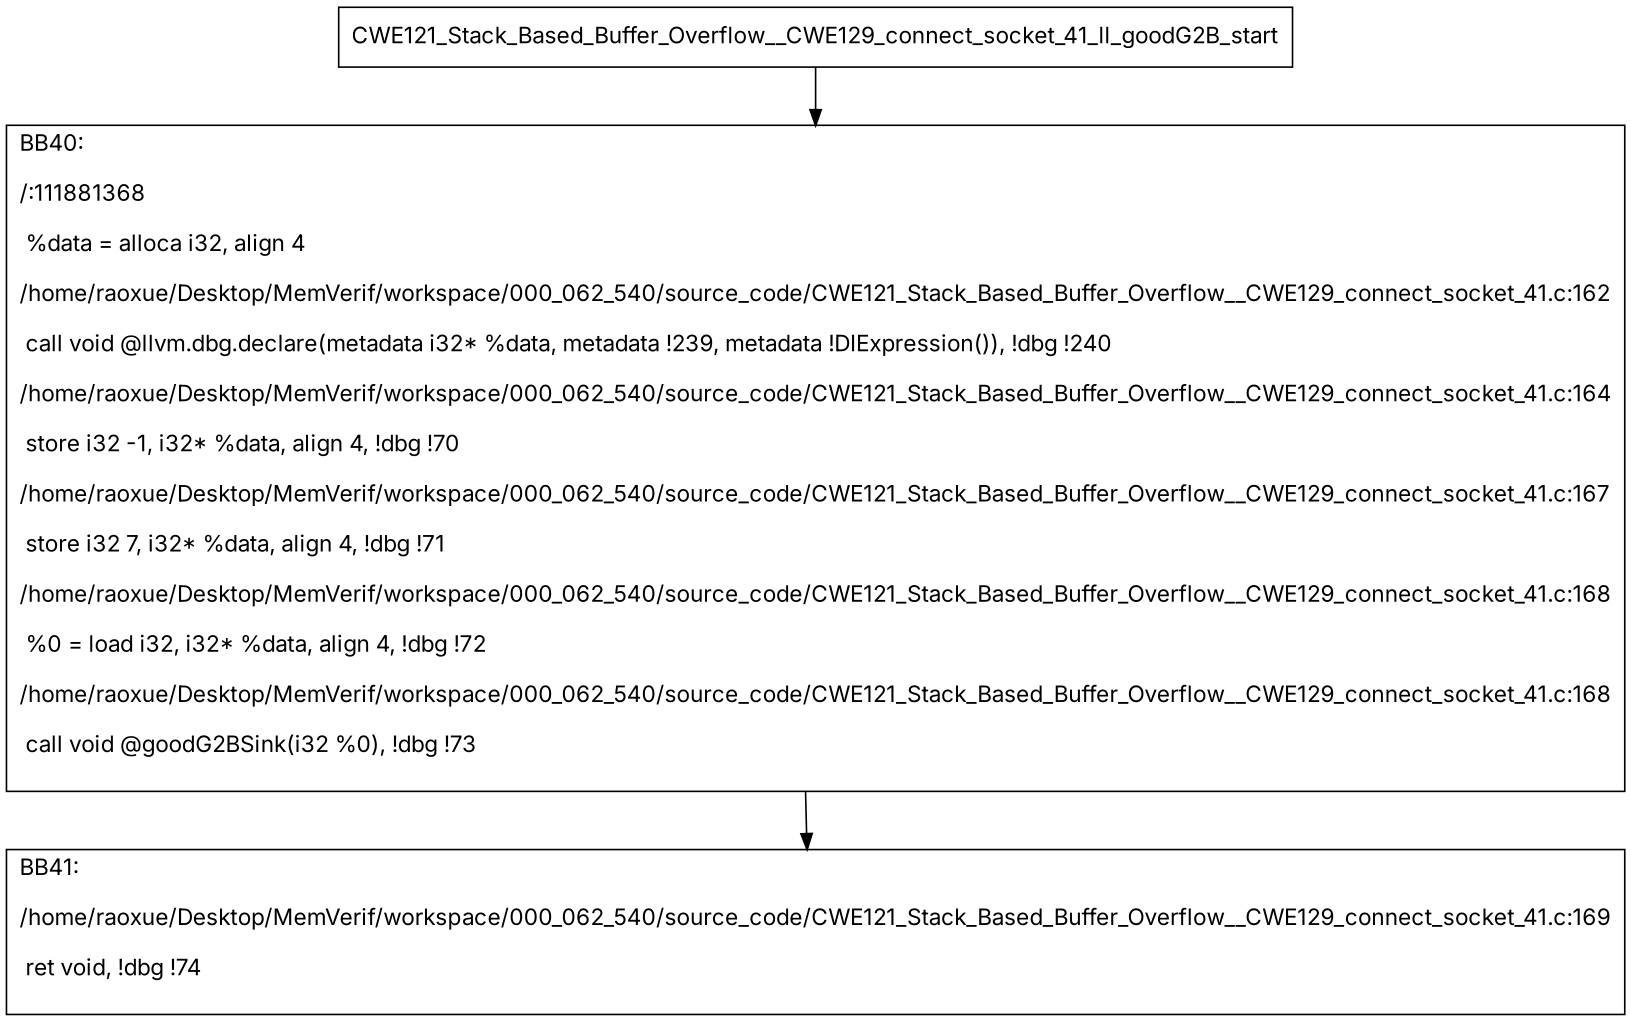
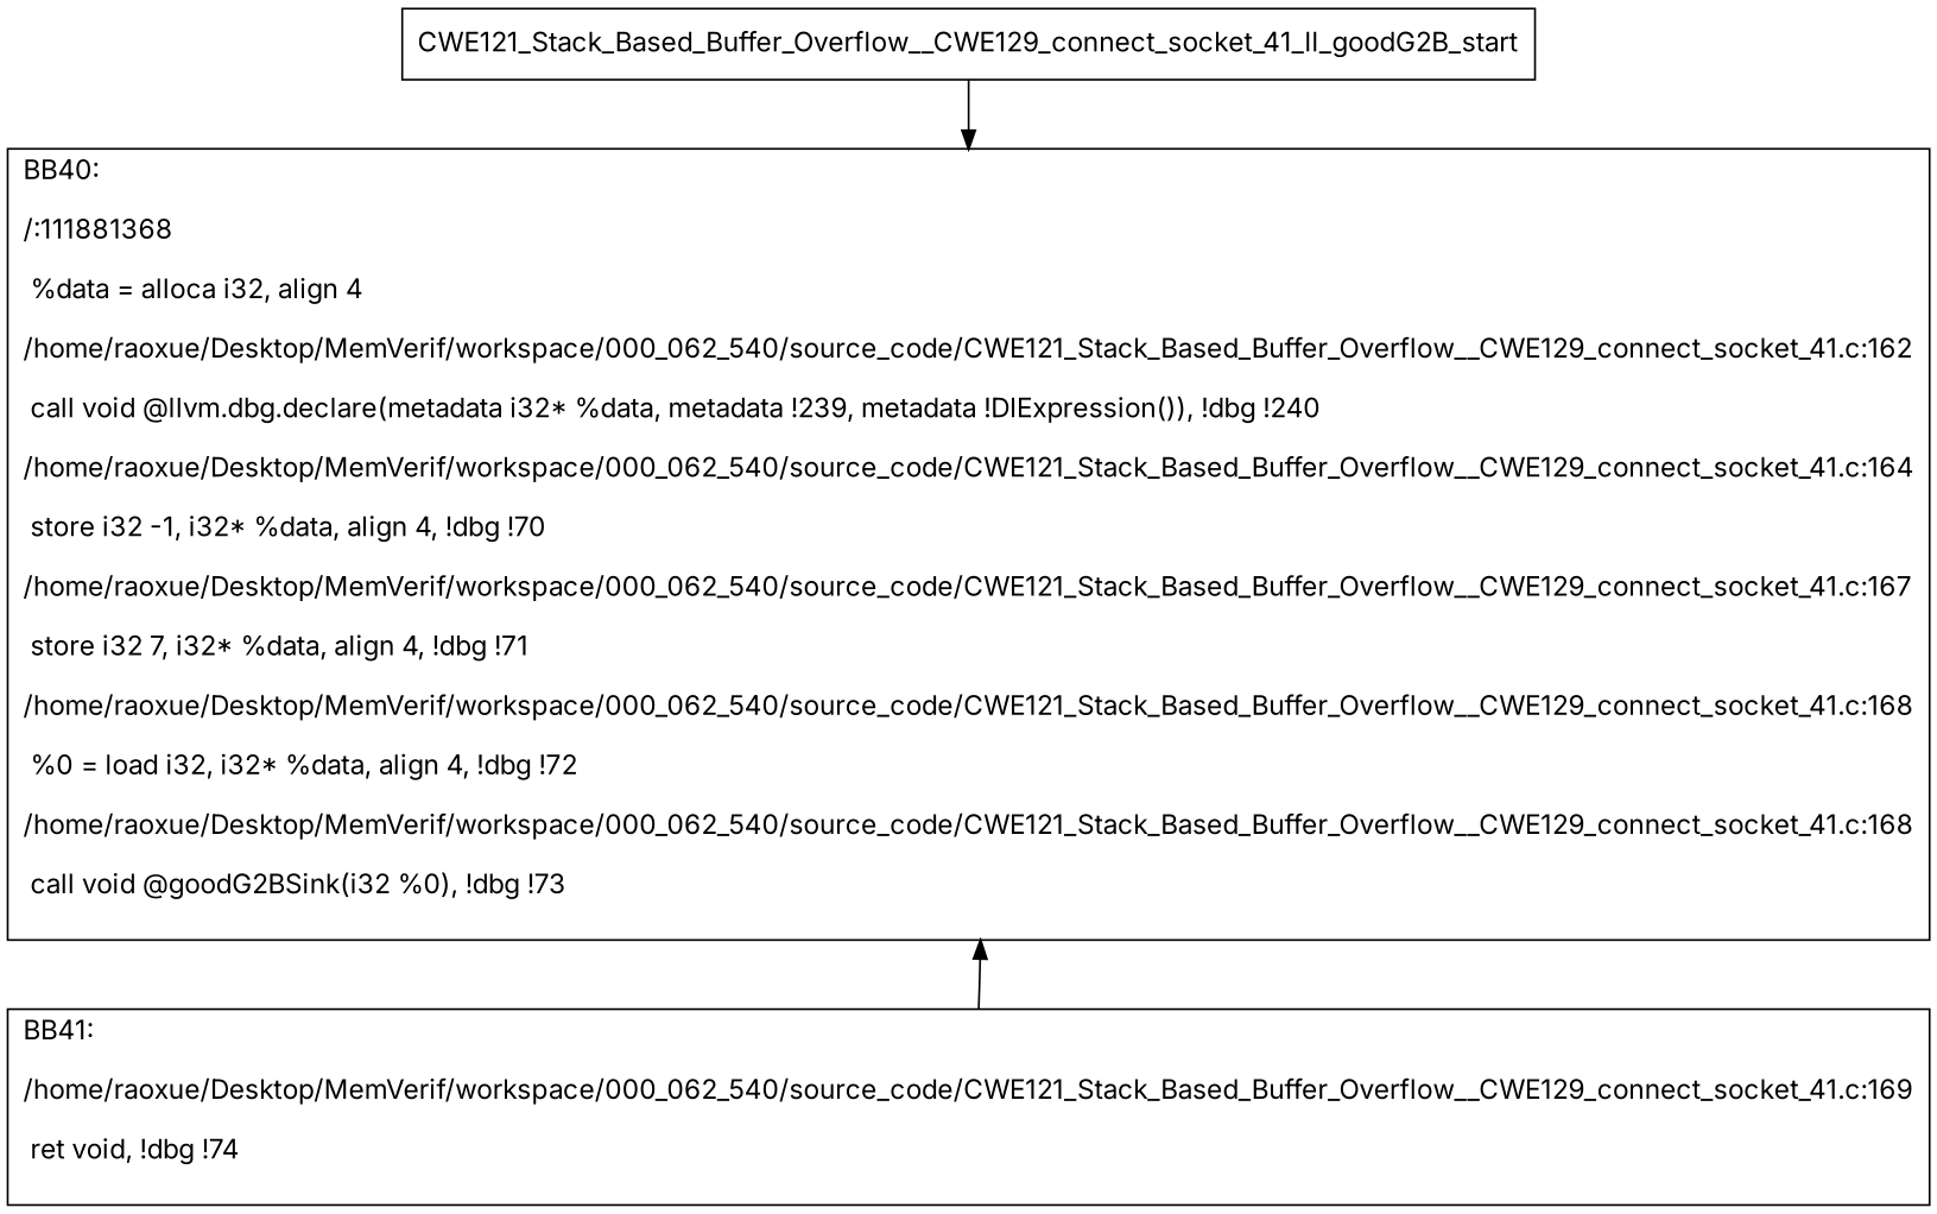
  digraph {
    fontname=Inter
    node [shape=record fontname=Inter]
    edge [fontname=Inter]
    n1 [label="{CWE121_Stack_Based_Buffer_Overflow__CWE129_connect_socket_41_ll_goodG2B_start}"]
    n2 [label="{BB40:\l\l/:111881368\l\n  %data = alloca i32, align 4\l\n/home/raoxue/Desktop/MemVerif/workspace/000_062_540/source_code/CWE121_Stack_Based_Buffer_Overflow__CWE129_connect_socket_41.c:162\l\n  call void @llvm.dbg.declare(metadata i32* %data, metadata !239, metadata !DIExpression()), !dbg !240\l\n/home/raoxue/Desktop/MemVerif/workspace/000_062_540/source_code/CWE121_Stack_Based_Buffer_Overflow__CWE129_connect_socket_41.c:164\l\n  store i32 -1, i32* %data, align 4, !dbg !70\l\n/home/raoxue/Desktop/MemVerif/workspace/000_062_540/source_code/CWE121_Stack_Based_Buffer_Overflow__CWE129_connect_socket_41.c:167\l\n  store i32 7, i32* %data, align 4, !dbg !71\l\n/home/raoxue/Desktop/MemVerif/workspace/000_062_540/source_code/CWE121_Stack_Based_Buffer_Overflow__CWE129_connect_socket_41.c:168\l\n  %0 = load i32, i32* %data, align 4, !dbg !72\l\n/home/raoxue/Desktop/MemVerif/workspace/000_062_540/source_code/CWE121_Stack_Based_Buffer_Overflow__CWE129_connect_socket_41.c:168\l\n  call void @goodG2BSink(i32 %0), !dbg !73\l\n}"]
    n3 [label="{BB41:\l\l/home/raoxue/Desktop/MemVerif/workspace/000_062_540/source_code/CWE121_Stack_Based_Buffer_Overflow__CWE129_connect_socket_41.c:169\l\n  ret void, !dbg !74\l\n}"]
    n1 -> n2
-   n2 -> n3
+   n3 -> n2
  }
